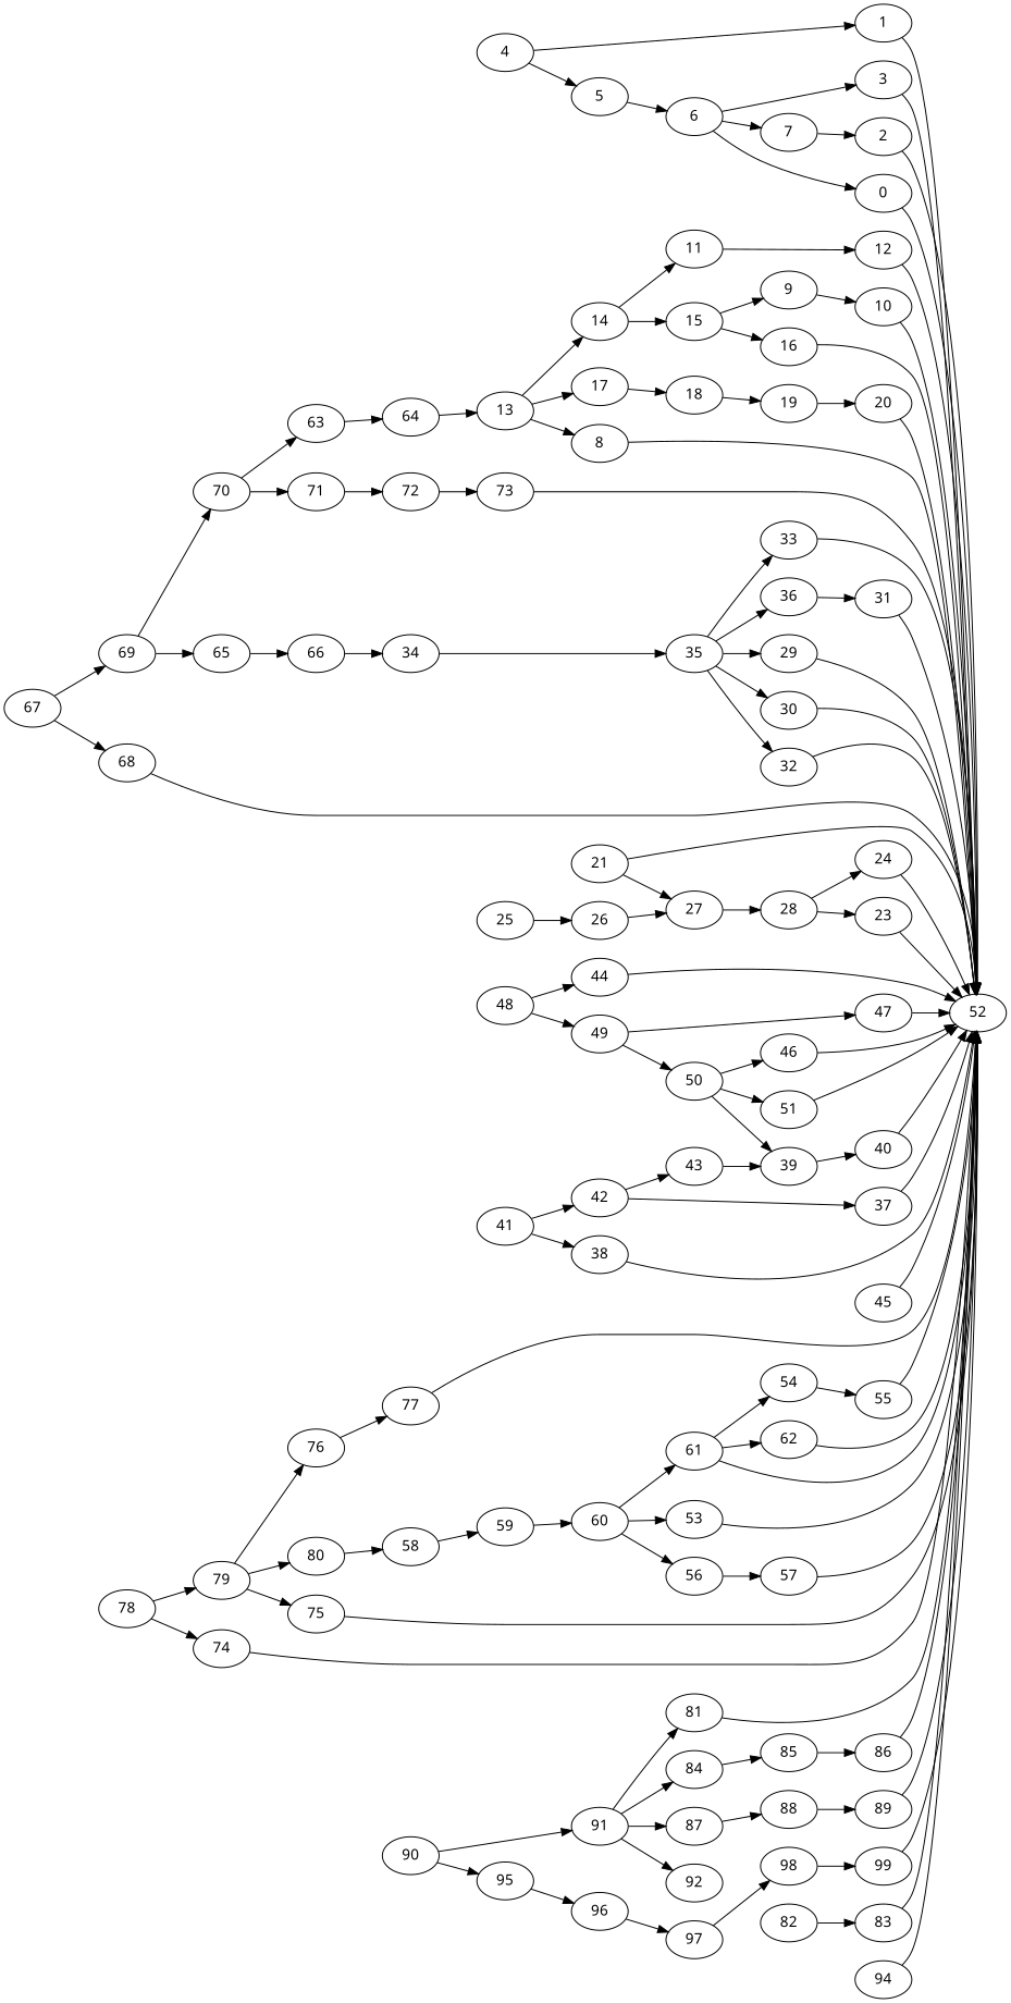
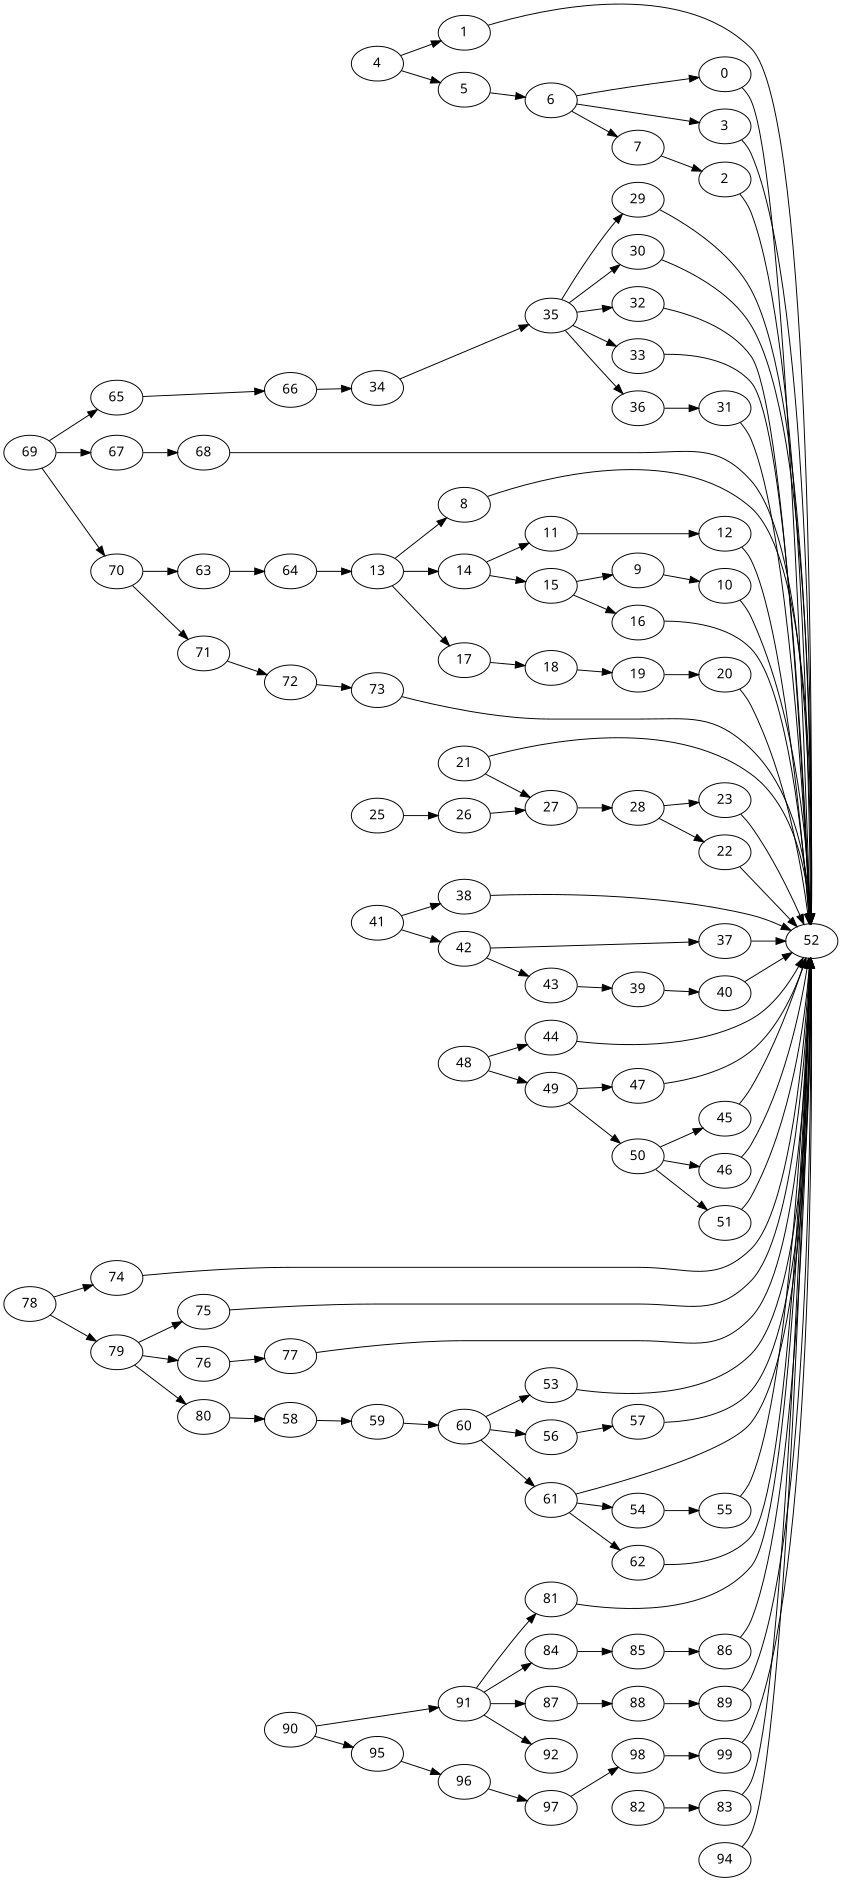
  strict digraph {
    fontname="Noto Sans"
    rankdir=LR
    node [exec=74 fontname="Noto Sans"]
    edge [comm=9 fontname="Noto Sans"]
    0 [exec=119]
    52 [exec=182]
    1 [exec=175]
    2 [exec=100]
    3 [exec=155]
    4 [exec=187]
    5 [exec=188]
    6
    7 [exec=99]
    8 [exec=163]
    10 [exec=100]
    9
    11 [exec=124]
    12
    13 [exec=61]
    14 [exec=200]
    17 [exec=174]
    15 [exec=101]
    18 [exec=99]
    16 [exec=142]
    19 [exec=181]
    20 [exec=197]
    21 [exec=200]
    27 [exec=79]
    23 [exec=72]
-   24 [exec=178]
+   24 [exec=178 label=22]
    25 [exec=184]
    26 [exec=100]
    28 [exec=118]
    29 [exec=183]
    30 [exec=53]
    31 [exec=98]
    32 [exec=93]
    33 [exec=54]
    34 [exec=135]
    35 [exec=192]
    36 [exec=128]
    37 [exec=151]
    38
    39 [exec=162]
    40 [exec=112]
    41 [exec=72]
    42 [exec=164]
    43 [exec=164]
    44 [exec=71]
    45 [exec=99]
    46 [exec=118]
    47 [exec=165]
    48 [exec=174]
    49 [exec=94]
    50 [exec=54]
    51 [exec=55]
    53 [exec=115]
    54 [exec=155]
    55 [exec=157]
    56 [exec=174]
    57 [exec=118]
    58 [exec=171]
    59 [exec=172]
    60 [exec=175]
    61 [exec=86]
    62 [exec=146]
    63 [exec=146]
    64 [exec=118]
    65 [exec=131]
    66 [exec=151]
    67 [exec=174]
    68 [exec=90]
    69 [exec=124]
    70 [exec=193]
    71 [exec=51]
    72 [exec=165]
    73 [exec=64]
    74 [exec=53]
    75 [exec=158]
    76 [exec=184]
    77 [exec=175]
    78 [exec=69]
    79 [exec=170]
    80 [exec=109]
    81 [exec=131]
    82 [exec=86]
    83 [exec=59]
    85 [exec=76]
    84
    86 [exec=61]
    87 [exec=172]
    88 [exec=168]
    89 [exec=67]
    90 [exec=57]
    91 [exec=191]
    95 [exec=117]
    92 [exec=82]
    96 [exec=165]
    94 [exec=91]
    97 [exec=177]
    98 [exec=55]
    99 [exec=85]
    0 -> 52 [comm=12]
    1 -> 52 [comm=14]
    2 -> 52 [comm=7]
    3 -> 52 [comm=20]
    4 -> 1 [comm=6]
    4 -> 5 [comm=7]
    5 -> 6 [comm=10]
    6 -> 0 [comm=8]
    6 -> 3 [comm=8]
    6 -> 7 [comm=19]
    7 -> 2 [comm=10]
    8 -> 52 [comm=6]
    10 -> 52 [comm=18]
    9 -> 10 [comm=5]
    11 -> 12 [comm=14]
    12 -> 52 [comm=13]
    13 -> 8 [comm=12]
    13 -> 14 [comm=19]
    13 -> 17 [comm=11]
    14 -> 11 [comm=13]
    14 -> 15 [comm=11]
    17 -> 18 [comm=7]
    15 -> 9 [comm=13]
    15 -> 16 [comm=5]
    18 -> 19 [comm=6]
    16 -> 52 [comm=15]
    19 -> 20 [comm=16]
    20 -> 52 [comm=16]
    21 -> 52 [comm=8]
    21 -> 27
    27 -> 28 [comm=16]
    23 -> 52 [comm=5]
    24 -> 52 [comm=16]
    25 -> 26 [comm=15]
    26 -> 27 [comm=18]
    28 -> 23 [comm=5]
    28 -> 24 [comm=5]
    29 -> 52 [comm=15]
    30 -> 52 [comm=7]
    31 -> 52 [comm=20]
    32 -> 52 [comm=5]
    33 -> 52 [comm=19]
    34 -> 35 [comm=13]
    35 -> 29 [comm=13]
    35 -> 30 [comm=12]
    35 -> 32
    35 -> 33
    35 -> 36 [comm=7]
    36 -> 31 [comm=18]
    37 -> 52 [comm=10]
    38 -> 52 [comm=12]
    39 -> 40 [comm=17]
    40 -> 52 [comm=18]
    41 -> 38 [comm=13]
    41 -> 42 [comm=20]
    42 -> 37
    42 -> 43 [comm=13]
    43 -> 39 [comm=14]
    44 -> 52 [comm=6]
    45 -> 52 [comm=11]
    46 -> 52 [comm=19]
    47 -> 52 [comm=8]
    48 -> 44 [comm=8]
    48 -> 49 [comm=10]
    49 -> 47 [comm=10]
    49 -> 50 [comm=5]
-   50 -> 39
+   50 -> 45
    50 -> 46 [comm=17]
    50 -> 51 [comm=8]
    51 -> 52 [comm=20]
    53 -> 52 [comm=20]
    54 -> 55 [comm=20]
    55 -> 52 [comm=11]
    56 -> 57 [comm=17]
    57 -> 52
    58 -> 59 [comm=19]
    59 -> 60 [comm=5]
    60 -> 53 [comm=18]
    60 -> 56 [comm=13]
    60 -> 61 [comm=15]
    61 -> 52
    61 -> 54 [comm=14]
    61 -> 62 [comm=15]
    62 -> 52 [comm=16]
    63 -> 64 [comm=16]
    64 -> 13 [comm=12]
    65 -> 66 [comm=5]
    66 -> 34 [comm=14]
    67 -> 68 [comm=10]
    68 -> 52 [comm=7]
    69 -> 65 [comm=12]
-   67 -> 69 [comm=7]
+   69 -> 67 [comm=7]
    69 -> 70 [comm=18]
    70 -> 63 [comm=17]
    70 -> 71 [comm=11]
    71 -> 72 [comm=18]
    72 -> 73
    73 -> 52
    74 -> 52 [comm=6]
    75 -> 52 [comm=20]
    76 -> 77 [comm=16]
    77 -> 52 [comm=15]
    78 -> 74 [comm=13]
    78 -> 79 [comm=17]
    79 -> 75 [comm=13]
    79 -> 76
    79 -> 80 [comm=7]
    80 -> 58 [comm=6]
    81 -> 52 [comm=8]
    82 -> 83
    83 -> 52 [comm=8]
    85 -> 86 [comm=7]
    84 -> 85 [comm=7]
    86 -> 52 [comm=8]
    87 -> 88 [comm=11]
    88 -> 89 [comm=16]
    89 -> 52 [comm=15]
    90 -> 91 [comm=10]
    90 -> 95 [comm=12]
    91 -> 81 [comm=10]
    91 -> 84 [comm=12]
    91 -> 87
    91 -> 92 [comm=10]
    95 -> 96 [comm=19]
    96 -> 97 [comm=11]
    94 -> 52
    97 -> 98 [comm=16]
    98 -> 99
    99 -> 52 [comm=15]
  }
